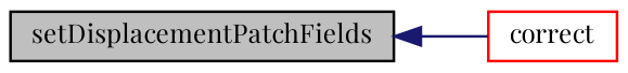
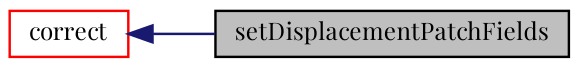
  digraph {
    rankdir=LR
    fontname="Playfair Display"
    node [fontname="Playfair Display" fontsize=10 shape=record]
    n1 [color=black fillcolor=grey75 fontcolor=black height=0.2 label=setDisplacementPatchFields style=filled width=0.4]
    n2 [color=red height=0.2 label=correct width=0.4]
-   n1 -> n2 [color=midnightblue dir=back fontname="Playfair Display" fontsize=10 labelfontname=Helvetica labelfontsize=10 style=solid]
+   n2 -> n1 [color=midnightblue dir=back fontname="Playfair Display" fontsize=10 labelfontname=Helvetica labelfontsize=10 style=solid]
  }
